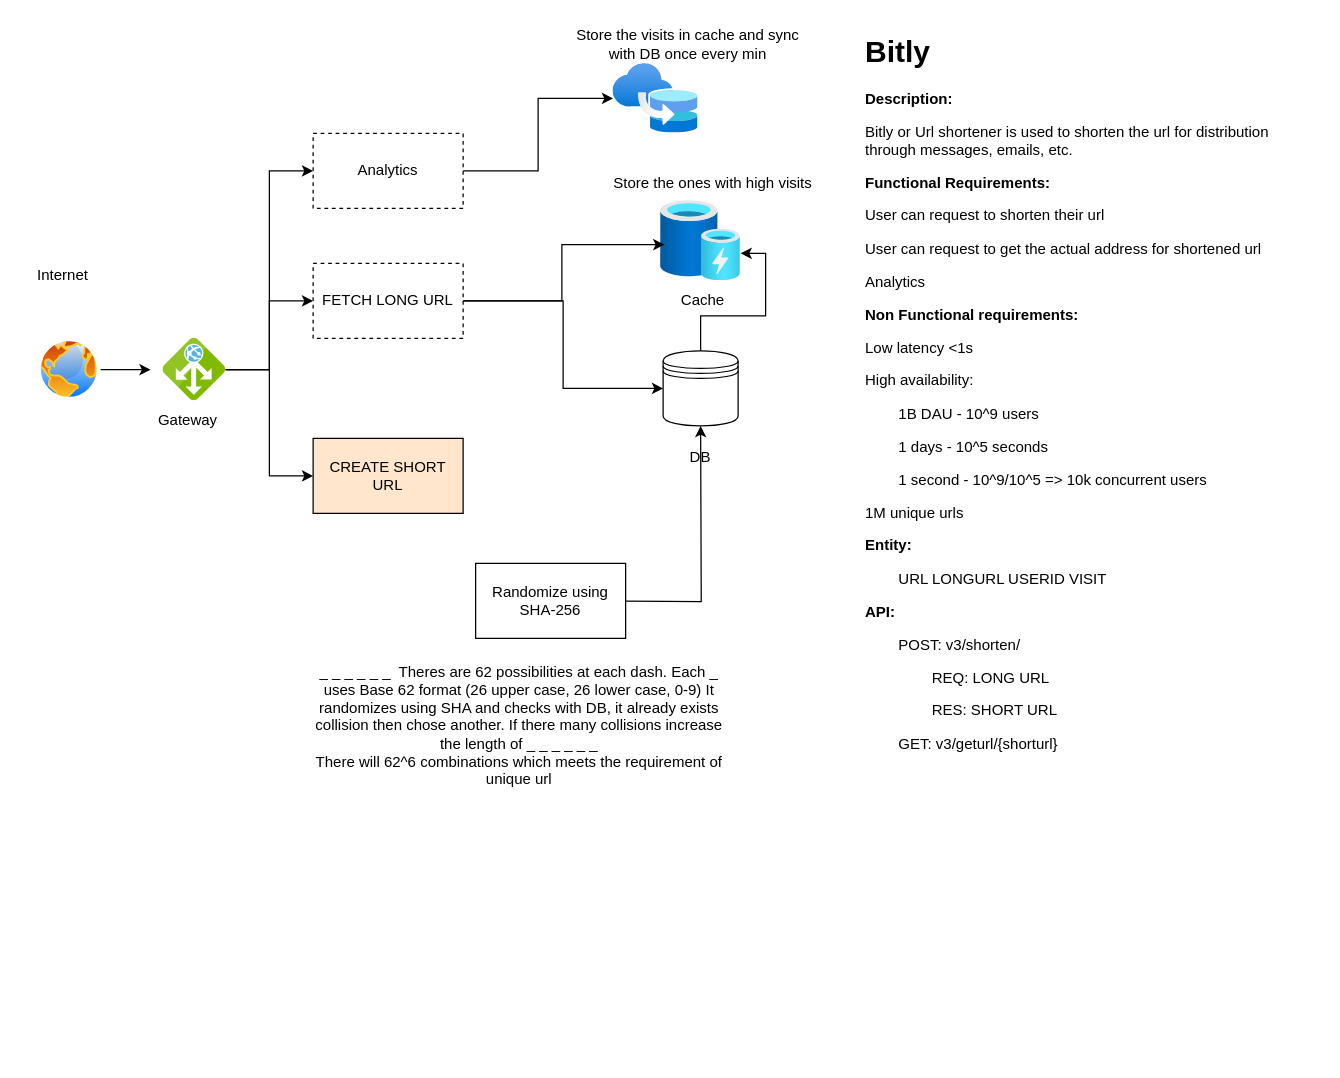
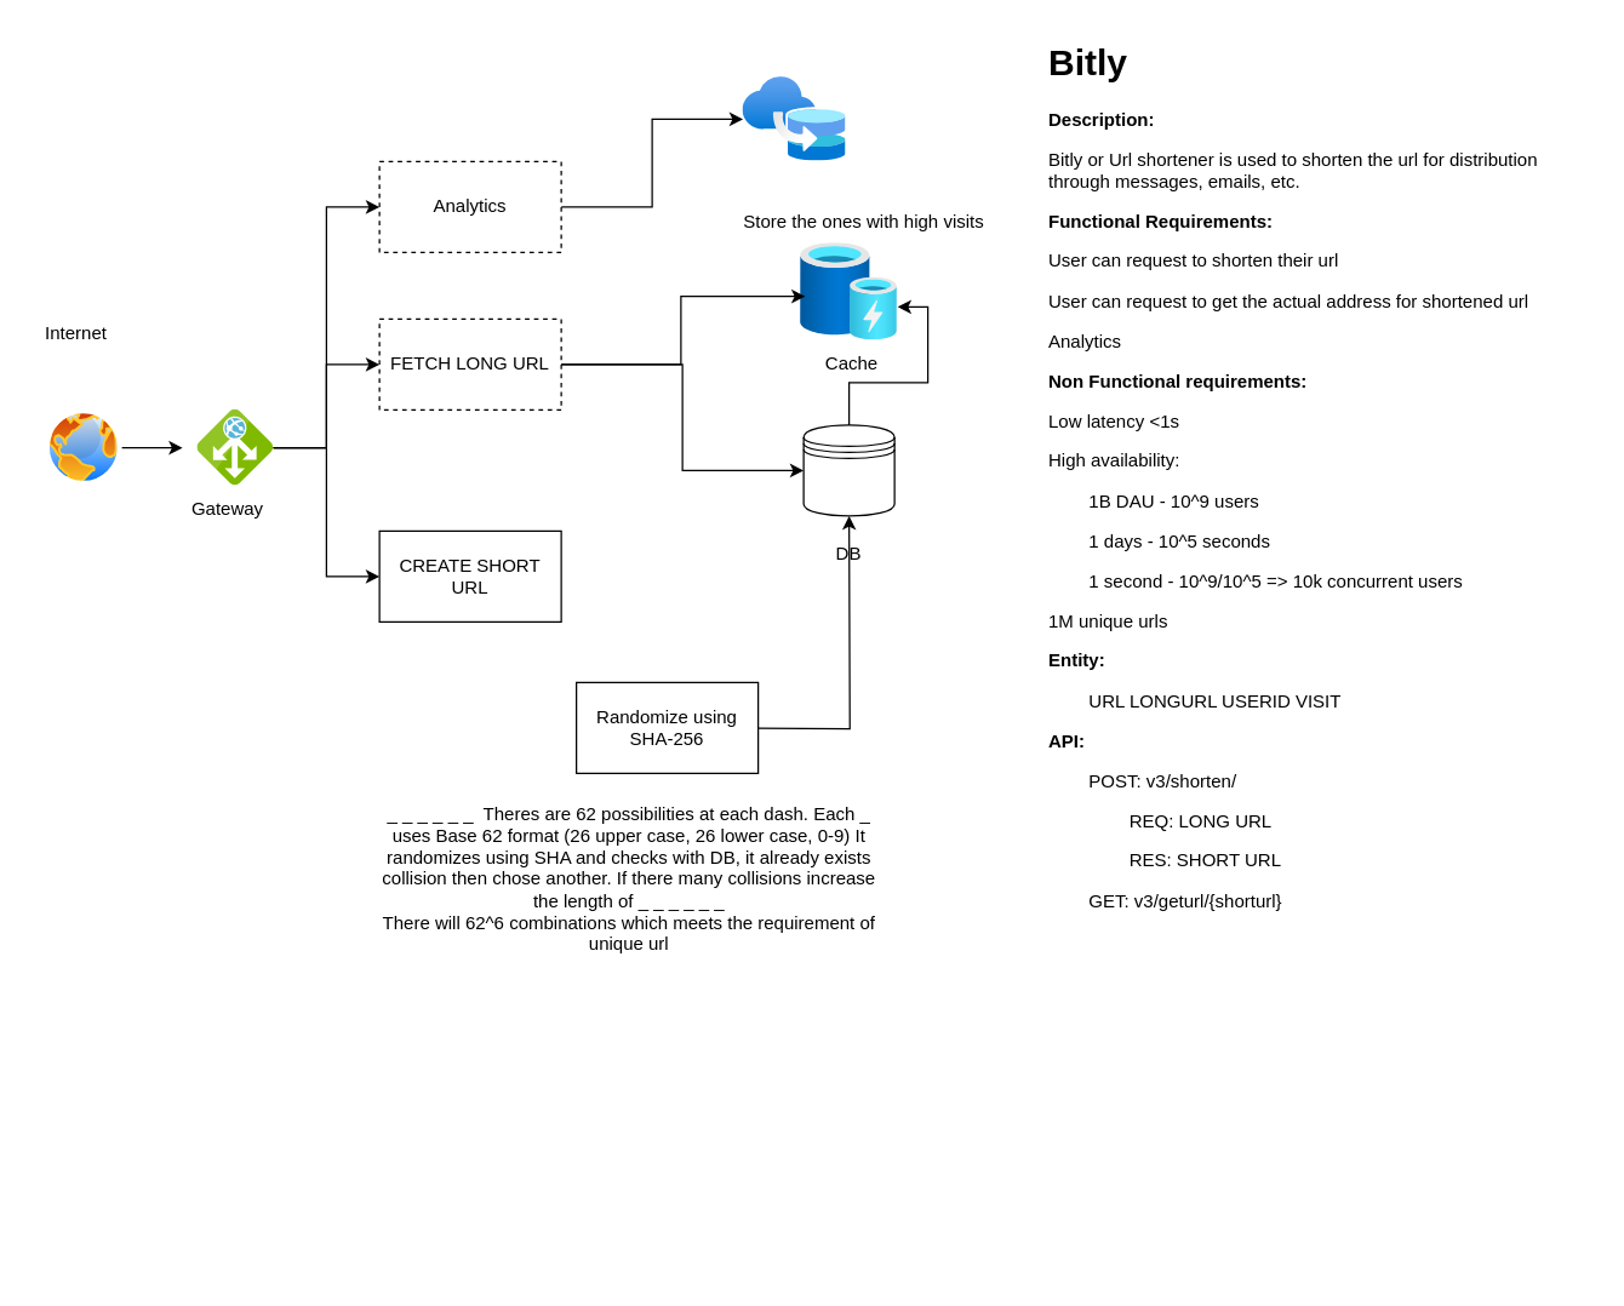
  <mxCell id="0" />
  <mxCell id="1" parent="0" />
  <mxCell id="2" style="edgeStyle=orthogonalEdgeStyle;rounded=0;orthogonalLoop=1;jettySize=auto;html=1;" edge="1" parent="1" source="3"><mxGeometry relative="1" as="geometry"><mxPoint x="120" y="295" as="targetPoint" /></mxGeometry></mxCell>
  <mxCell id="3" value="" style="image;aspect=fixed;perimeter=ellipsePerimeter;html=1;align=center;shadow=0;dashed=0;spacingTop=3;image=img/lib/active_directory/internet_globe.svg;" vertex="1" parent="1"><mxGeometry x="30" y="270" width="50" height="50" as="geometry" /></mxCell>
  <mxCell id="4" style="edgeStyle=orthogonalEdgeStyle;rounded=0;orthogonalLoop=1;jettySize=auto;html=1;entryX=0;entryY=0.5;entryDx=0;entryDy=0;" edge="1" parent="1" source="7" target="10"><mxGeometry relative="1" as="geometry" /></mxCell>
  <mxCell id="5" style="edgeStyle=orthogonalEdgeStyle;rounded=0;orthogonalLoop=1;jettySize=auto;html=1;entryX=0;entryY=0.5;entryDx=0;entryDy=0;" edge="1" parent="1" source="7" target="11"><mxGeometry relative="1" as="geometry" /></mxCell>
  <mxCell id="6" style="edgeStyle=orthogonalEdgeStyle;rounded=0;orthogonalLoop=1;jettySize=auto;html=1;entryX=0;entryY=0.5;entryDx=0;entryDy=0;" edge="1" parent="1" source="7" target="26"><mxGeometry relative="1" as="geometry" /></mxCell>
  <mxCell id="7" value="" style="image;sketch=0;aspect=fixed;html=1;points=[];align=center;fontSize=12;image=img/lib/mscae/Application_Gateway.svg;" vertex="1" parent="1"><mxGeometry x="130" y="270" width="50" height="50" as="geometry" /></mxCell>
  <mxCell id="8" value="&lt;h1 style=&quot;margin-top: 0px;&quot;&gt;Bitly&lt;/h1&gt;&lt;p&gt;&lt;b&gt;Description:&lt;/b&gt;&lt;/p&gt;&lt;p&gt;Bitly or Url shortener is used to shorten the url for distribution through messages, emails, etc.&lt;/p&gt;&lt;p&gt;&lt;b style=&quot;background-color: initial;&quot;&gt;Functional Requirements:&lt;/b&gt;&lt;/p&gt;&lt;p&gt;User can request to shorten their url&lt;/p&gt;&lt;p&gt;User can request to get the actual address for shortened url&lt;/p&gt;&lt;p&gt;Analytics&lt;/p&gt;&lt;p&gt;&lt;b&gt;Non Functional requirements:&lt;/b&gt;&lt;/p&gt;&lt;p&gt;Low latency &amp;lt;1s&lt;/p&gt;&lt;p&gt;High availability:&lt;/p&gt;&lt;p&gt;&lt;span style=&quot;white-space: normal;&quot;&gt;&lt;span style=&quot;white-space:pre&quot;&gt;&#09;&lt;/span&gt;1B DAU - 10^9 users&lt;/span&gt;&lt;/p&gt;&lt;p&gt;&lt;span style=&quot;white-space: normal;&quot;&gt;&lt;span style=&quot;white-space:pre&quot;&gt;&#09;&lt;/span&gt;1 days - 10^5 seconds&lt;/span&gt;&lt;/p&gt;&lt;p&gt;&lt;span style=&quot;white-space: normal;&quot;&gt;&lt;span style=&quot;white-space:pre&quot;&gt;&#09;&lt;/span&gt;1 second - 10^9/10^5 =&amp;gt; 10k concurrent users&lt;/span&gt;&lt;/p&gt;&lt;p&gt;1M unique urls&lt;/p&gt;&lt;p&gt;&lt;b&gt;Entity:&lt;/b&gt;&lt;/p&gt;&lt;p&gt;&lt;span style=&quot;white-space: normal;&quot;&gt;&lt;span style=&quot;white-space:pre&quot;&gt;&#09;&lt;/span&gt;URL LONGURL USERID VISIT&lt;/span&gt;&lt;/p&gt;&lt;p&gt;&lt;b&gt;API:&lt;/b&gt;&lt;/p&gt;&lt;p&gt;&lt;span style=&quot;white-space: normal;&quot;&gt;&lt;span style=&quot;white-space:pre&quot;&gt;&#09;&lt;/span&gt;POST: v3/shorten/&lt;/span&gt;&lt;/p&gt;&lt;p&gt;&lt;span style=&quot;white-space: normal;&quot;&gt;&lt;span style=&quot;white-space:pre&quot;&gt;&#09;&#09;&lt;/span&gt;REQ: LONG URL&lt;/span&gt;&lt;/p&gt;&lt;p&gt;&lt;span style=&quot;white-space: normal;&quot;&gt;&lt;span style=&quot;white-space:pre&quot;&gt;&#09;&#09;&lt;/span&gt;RES: SHORT URL&lt;/span&gt;&lt;/p&gt;&lt;p&gt;&lt;span style=&quot;white-space: pre; white-space: normal;&quot;&gt;&#09;&lt;/span&gt;&lt;/p&gt;&lt;p&gt;&lt;span style=&quot;white-space: normal;&quot;&gt;&lt;span style=&quot;white-space:pre&quot;&gt;&#09;&lt;/span&gt;GET: v3/geturl/{shorturl}&lt;/span&gt;&lt;/p&gt;" style="text;html=1;whiteSpace=wrap;overflow=hidden;rounded=0;" vertex="1" parent="1"><mxGeometry x="690" width="360" height="820" as="geometry" y="20" /></mxCell>
  <mxCell id="9" style="edgeStyle=orthogonalEdgeStyle;rounded=0;orthogonalLoop=1;jettySize=auto;html=1;exitX=1;exitY=0.5;exitDx=0;exitDy=0;entryX=0;entryY=0.5;entryDx=0;entryDy=0;" edge="1" parent="1" source="10" target="12"><mxGeometry relative="1" as="geometry" /></mxCell>
  <mxCell id="10" value="FETCH LONG URL" style="rounded=0;whiteSpace=wrap;html=1;dashed=1;" vertex="1" parent="1"><mxGeometry x="250" y="210" width="120" height="60" as="geometry" /></mxCell>
- <mxCell id="11" value="CREATE SHORT URL" style="rounded=0;whiteSpace=wrap;html=1;fillColor=#ffe6cc;" vertex="1" parent="1"><mxGeometry x="250" y="350" width="120" height="60" as="geometry" /></mxCell>
+ <mxCell id="11" value="CREATE SHORT URL" style="rounded=0;whiteSpace=wrap;html=1;" vertex="1" parent="1"><mxGeometry x="250" y="350" width="120" height="60" as="geometry" /></mxCell>
  <mxCell id="12" value="" style="shape=datastore;whiteSpace=wrap;html=1;" vertex="1" parent="1"><mxGeometry x="530" y="280" width="60" height="60" as="geometry" /></mxCell>
  <mxCell id="13" style="edgeStyle=orthogonalEdgeStyle;rounded=0;orthogonalLoop=1;jettySize=auto;html=1;exitX=0.5;exitY=0;exitDx=0;exitDy=0;entryX=0;entryY=0.5;entryDx=0;entryDy=0;" edge="1" parent="1"><mxGeometry relative="1" as="geometry"><mxPoint x="470" y="480" as="sourcePoint" /><mxPoint x="560" y="340" as="targetPoint" /></mxGeometry></mxCell>
  <mxCell id="14" value="Randomize using SHA-256" style="rounded=0;whiteSpace=wrap;html=1;" vertex="1" parent="1"><mxGeometry x="380" y="450" width="120" height="60" as="geometry" /></mxCell>
  <mxCell id="15" value="_ _ _ _ _ _&amp;nbsp; Theres are 62 possibilities at each dash. Each _ uses Base 62 format (26 upper case, 26 lower case, 0-9) It randomizes using SHA and checks with DB, it already exists collision then chose another. If there many collisions increase the length of _ _ _ _ _ _&lt;br&gt;There will 62^6 combinations which meets the requirement of unique url" style="text;html=1;align=center;verticalAlign=middle;whiteSpace=wrap;rounded=0;" vertex="1" parent="1"><mxGeometry x="250" y="460" width="330" height="240" as="geometry" /></mxCell>
  <mxCell id="16" value="DB" style="text;html=1;align=center;verticalAlign=middle;whiteSpace=wrap;rounded=0;" vertex="1" parent="1"><mxGeometry x="530" y="350" width="60" height="30" as="geometry" /></mxCell>
  <mxCell id="17" value="" style="image;aspect=fixed;html=1;points=[];align=center;fontSize=12;image=img/lib/azure2/general/Cache.svg;" vertex="1" parent="1"><mxGeometry x="528" y="160" width="64" height="64" as="geometry" /></mxCell>
  <mxCell id="18" value="Cache" style="text;html=1;align=center;verticalAlign=middle;whiteSpace=wrap;rounded=0;" vertex="1" parent="1"><mxGeometry x="532" y="225" width="60" height="30" as="geometry" /></mxCell>
  <mxCell id="19" style="edgeStyle=orthogonalEdgeStyle;rounded=0;orthogonalLoop=1;jettySize=auto;html=1;entryX=1;entryY=0.656;entryDx=0;entryDy=0;entryPerimeter=0;" edge="1" parent="1" source="12" target="17"><mxGeometry relative="1" as="geometry" /></mxCell>
  <mxCell id="20" value="Store the ones with high visits" style="text;html=1;align=center;verticalAlign=middle;whiteSpace=wrap;rounded=0;" vertex="1" parent="1"><mxGeometry x="480" y="126" width="180" height="40" as="geometry" /></mxCell>
  <mxCell id="21" style="edgeStyle=orthogonalEdgeStyle;rounded=0;orthogonalLoop=1;jettySize=auto;html=1;exitX=1;exitY=0.5;exitDx=0;exitDy=0;entryX=0.047;entryY=0.547;entryDx=0;entryDy=0;entryPerimeter=0;" edge="1" parent="1" source="10" target="17"><mxGeometry relative="1" as="geometry" /></mxCell>
  <mxCell id="22" value="Internet" style="text;html=1;align=center;verticalAlign=middle;whiteSpace=wrap;rounded=0;" vertex="1" parent="1"><mxGeometry x="20" y="205" width="60" height="30" as="geometry" /></mxCell>
  <mxCell id="23" value="Gateway" style="text;html=1;align=center;verticalAlign=middle;whiteSpace=wrap;rounded=0;" vertex="1" parent="1"><mxGeometry x="120" y="335" width="60" as="geometry" /></mxCell>
  <mxCell id="24" value="" style="image;aspect=fixed;html=1;points=[];align=center;fontSize=12;image=img/lib/azure2/other/Connected_Cache.svg;" vertex="1" parent="1"><mxGeometry x="490" y="50" width="68" height="56.0" as="geometry" /></mxCell>
  <mxCell id="25" style="edgeStyle=orthogonalEdgeStyle;rounded=0;orthogonalLoop=1;jettySize=auto;html=1;exitX=1;exitY=0.5;exitDx=0;exitDy=0;" edge="1" parent="1" source="26" target="24"><mxGeometry relative="1" as="geometry" /></mxCell>
  <mxCell id="26" value="Analytics" style="rounded=0;whiteSpace=wrap;html=1;dashed=1;" vertex="1" parent="1"><mxGeometry x="250" y="106" width="120" height="60" as="geometry" /></mxCell>
- <mxCell id="27" value="Store the visits in cache and sync with DB once every min" style="text;html=1;align=center;verticalAlign=middle;whiteSpace=wrap;rounded=0;" vertex="1" parent="1"><mxGeometry x="450" width="200" height="30" as="geometry" y="20" /></mxCell>
